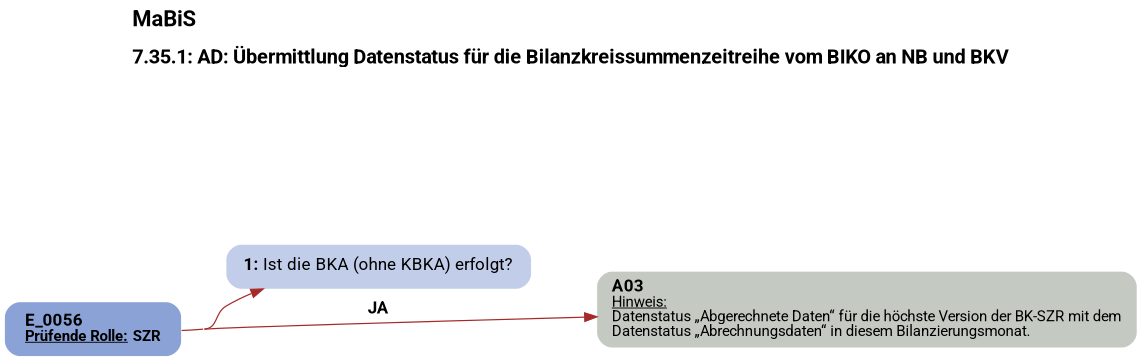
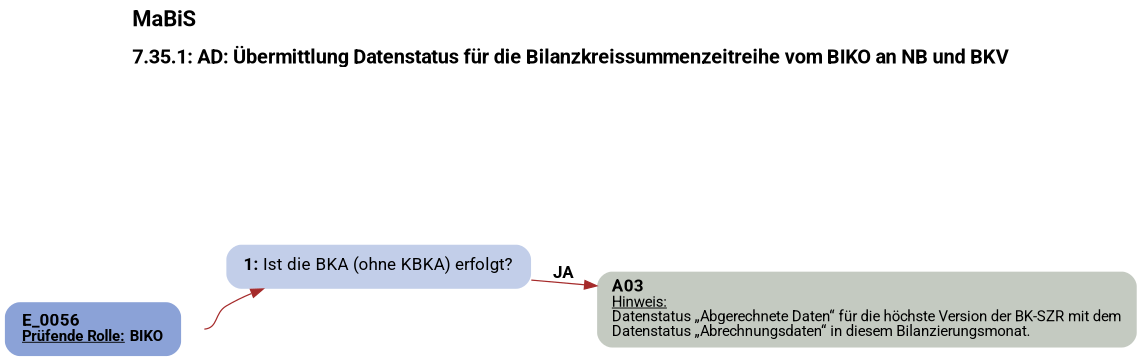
  digraph {
    concentrate=true
    fontname="Roboto, sans-serif"
    label=<<B><FONT POINT-SIZE="18">MaBiS</FONT></B><BR align="left"/><BR/><B><FONT POINT-SIZE="16">7.35.1: AD: Übermittlung Datenstatus für die Bilanzkreissummenzeitreihe vom BIKO an NB und BKV</FONT></B><BR align="left"/><BR/><BR/><BR/>>
    labelloc=t
    pack=true
    packmode=array
    rankdir=LR
    node [fontname="Roboto, sans-serif" margin="0.2,0.12" penwidth=0.0 shape=box style="filled,rounded"]
    edge [color=brown]
-   n1 [fillcolor="#8ba2d7" label=<<B>E_0056</B><BR align="left"/><FONT point-size="12"><B><U>Prüfende Rolle:</U> SZR</B></FONT><BR align="center"/>>]
+   n1 [fillcolor="#8ba2d7" label=<<B>E_0056</B><BR align="left"/><FONT point-size="12"><B><U>Prüfende Rolle:</U> BIKO</B></FONT><BR align="center"/>>]
    n2 [fillcolor="#c2cee9" label=<<B>1: </B>Ist die BKA (ohne KBKA) erfolgt?<BR align="left"/>>]
    n3 [fillcolor="#c4cac1" label=<<B>A03</B><BR align="left"/><FONT point-size="12"><U>Hinweis:</U><BR align="left"/>Datenstatus „Abgerechnete Daten“ für die höchste Version der BK-SZR mit dem<BR align="left"/>Datenstatus „Abrechnungsdaten“ in diesem Bilanzierungsmonat.<BR align="left"/></FONT>> margin="0.17,0.08"]
    n1 -> n2
-   n1 -> n3 [fontname="Roboto, sans-serif" label=<<B>JA</B>>]
+   n2 -> n3 [fontname="Roboto, sans-serif" label=<<B>JA</B>>]
  }
